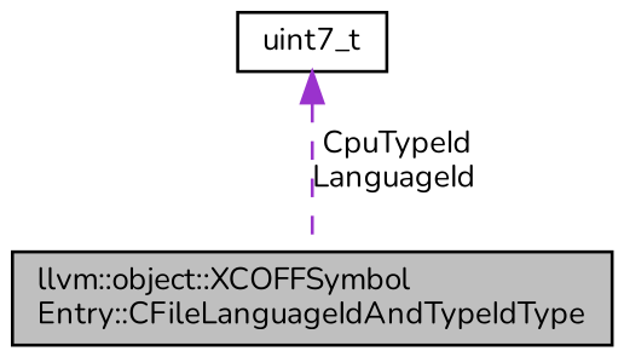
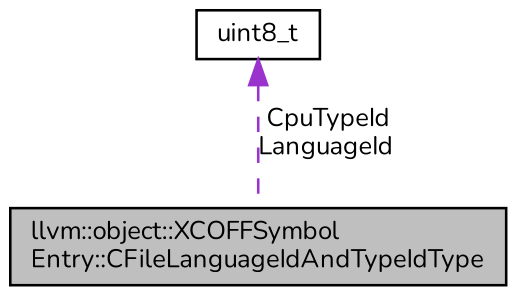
  digraph {
    fontname=Nunito
    node [color=black fontname=Nunito fontsize=10 shape=box]
    n1 [fillcolor=grey75 fontcolor=black height=0.2 label="llvm::object::XCOFFSymbol\lEntry::CFileLanguageIdAndTypeIdType" style=filled width=0.4]
-   n2 [height=0.2 label=uint7_t width=0.4]
+   n2 [height=0.2 label=uint8_t width=0.4]
    n2 -> n1 [color=darkorchid3 dir=back fontname=Nunito fontsize=10 label=" CpuTypeId\nLanguageId" labelfontname=Helvetica labelfontsize=10 style=dashed]
  }
